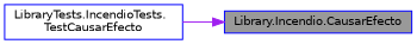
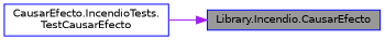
  digraph {
    rankdir=RL
    node [color=blue fontname=Helvetica fontsize=10 shape=box style=filled]
    n1 [fillcolor=grey60 fontcolor=black height=0.2 label="Library.Incendio.CausarEfecto" width=0.4]
-   n2 [fillcolor=white height=0.2 label="LibraryTests.IncendioTests.\lTestCausarEfecto" width=0.4]
+   n2 [fillcolor=white height=0.2 label="CausarEfecto.IncendioTests.\lTestCausarEfecto" width=0.4]
    n1 -> n2 [color=purple dir=back fontname=Helvetica fontsize=10 labelfontname=Helvetica labelfontsize=10 style=solid]
  }
